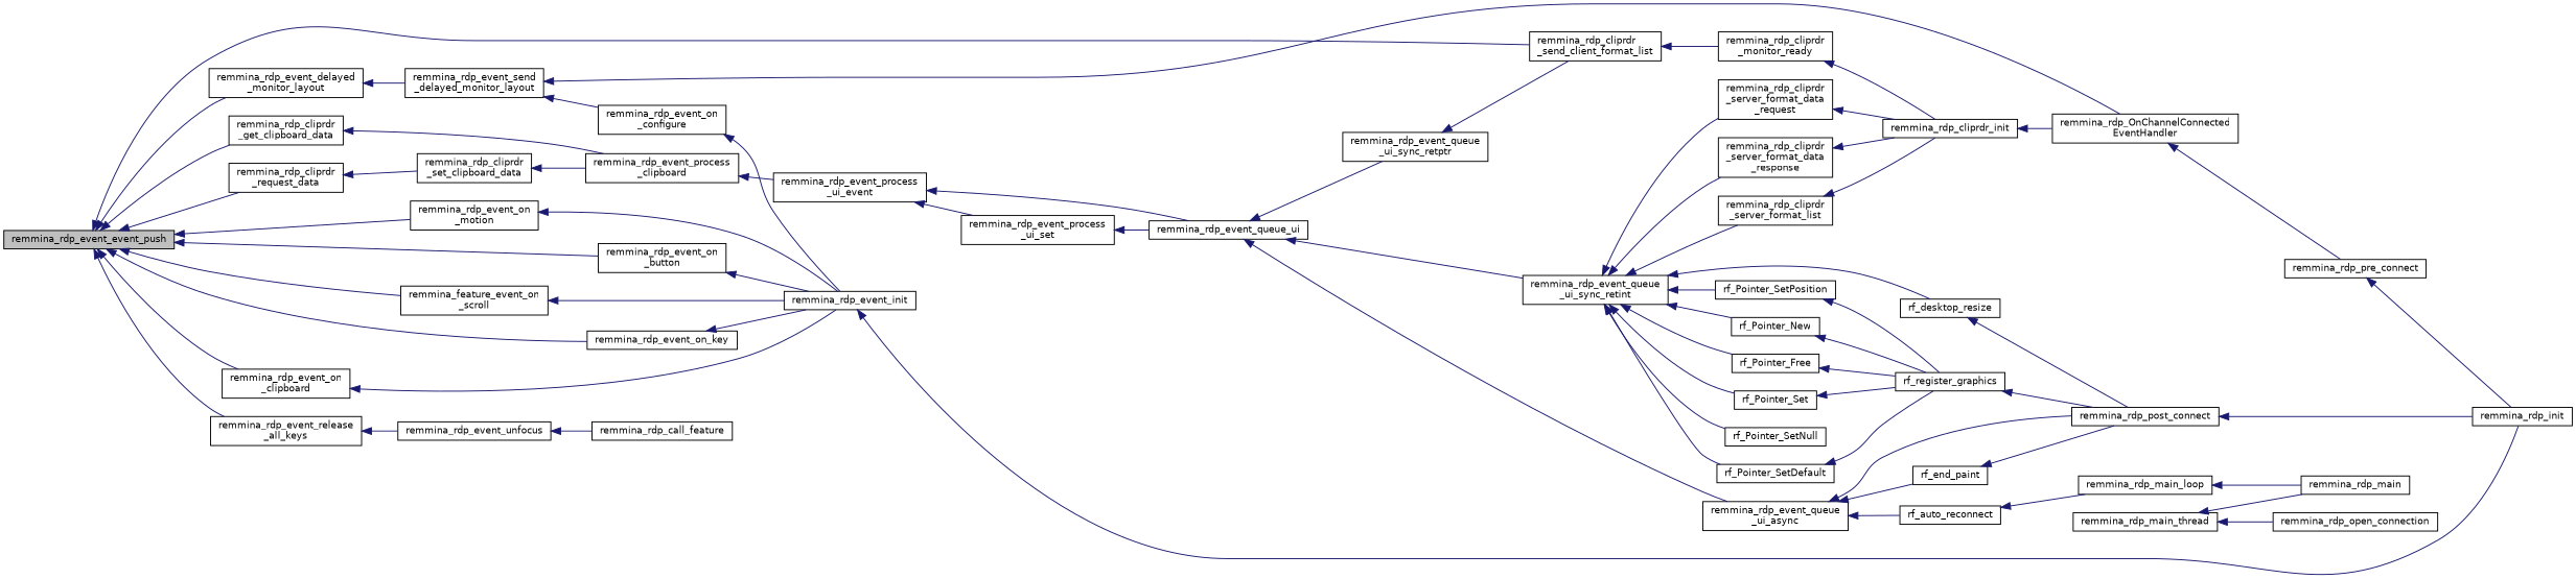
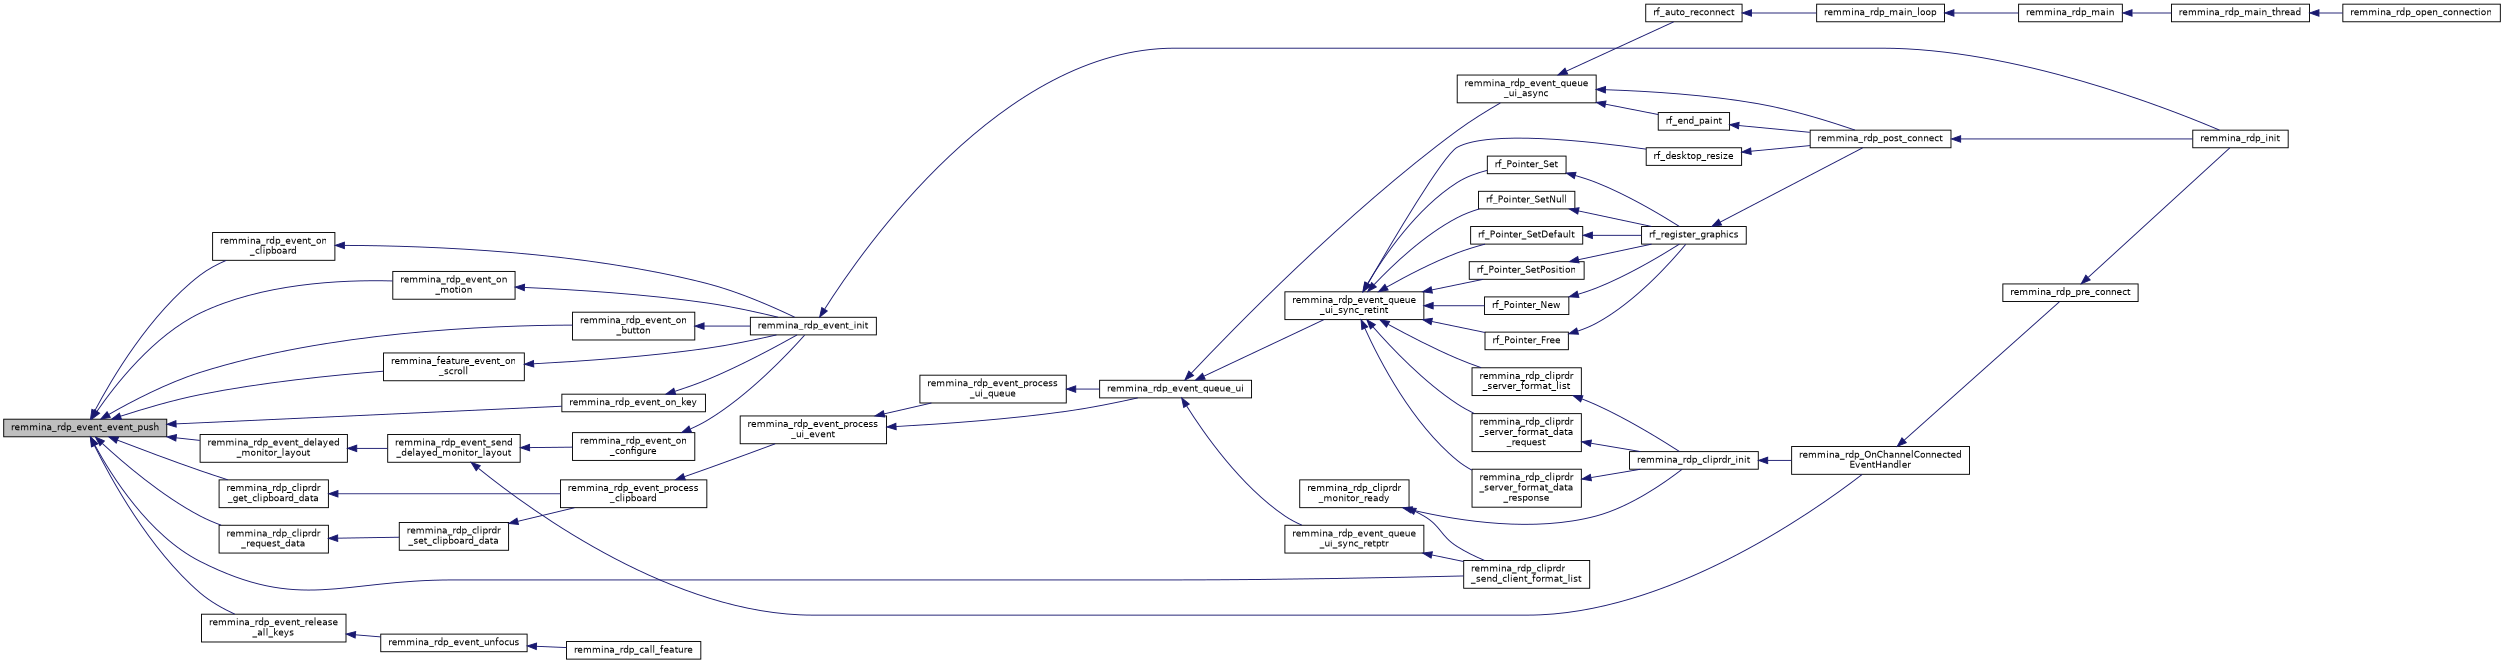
  digraph {
    rankdir=LR
    node [color=black fillcolor=white fontname=Helvetica fontsize=10 shape=record style=filled]
    edge [color=midnightblue dir=back fontname=Helvetica fontsize=10 labelfontname=Helvetica labelfontsize=10 style=solid]
    n1 [fillcolor=grey75 fontcolor=black height=0.2 label=remmina_rdp_event_event_push width=0.4]
    n2 [height=0.2 label="remmina_rdp_cliprdr\l_send_client_format_list" width=0.4]
    n3 [height=0.2 label="remmina_rdp_cliprdr\l_request_data" width=0.4]
    n4 [height=0.2 label="remmina_rdp_cliprdr\l_get_clipboard_data" width=0.4]
    n5 [height=0.2 label="remmina_rdp_event_release\l_all_keys" width=0.4]
    n6 [height=0.2 label="remmina_rdp_event_delayed\l_monitor_layout" width=0.4]
    n7 [height=0.2 label="remmina_rdp_event_on\l_motion" width=0.4]
    n8 [height=0.2 label="remmina_rdp_event_on\l_button" width=0.4]
    n9 [height=0.2 label="remmina_feature_event_on\l_scroll" width=0.4]
    n10 [height=0.2 label=remmina_rdp_event_on_key width=0.4]
    n11 [height=0.2 label="remmina_rdp_event_on\l_clipboard" width=0.4]
    n12 [height=0.2 label="remmina_rdp_cliprdr\l_monitor_ready" width=0.4]
    n13 [height=0.2 label="remmina_rdp_cliprdr\l_set_clipboard_data" width=0.4]
    n14 [height=0.2 label="remmina_rdp_event_process\l_clipboard" width=0.4]
    n15 [height=0.2 label=remmina_rdp_event_unfocus width=0.4]
    n16 [height=0.2 label="remmina_rdp_event_send\l_delayed_monitor_layout" width=0.4]
    n17 [height=0.2 label=remmina_rdp_event_init width=0.4]
    n18 [height=0.2 label=remmina_rdp_cliprdr_init width=0.4]
    n19 [height=0.2 label="remmina_rdp_OnChannelConnected\lEventHandler" width=0.4]
    n20 [height=0.2 label=remmina_rdp_pre_connect width=0.4]
    n21 [height=0.2 label=remmina_rdp_init width=0.4]
    n22 [height=0.2 label="remmina_rdp_event_process\l_ui_event" width=0.4]
-   n23 [height=0.2 label="remmina_rdp_event_process\l_ui_set" width=0.4]
+   n23 [height=0.2 label="remmina_rdp_event_process\l_ui_queue" width=0.4]
    n24 [height=0.2 label=remmina_rdp_event_queue_ui width=0.4]
    n25 [height=0.2 label="remmina_rdp_event_queue\l_ui_async" width=0.4]
    n26 [height=0.2 label="remmina_rdp_event_queue\l_ui_sync_retint" width=0.4]
    n27 [height=0.2 label="remmina_rdp_event_queue\l_ui_sync_retptr" width=0.4]
    n28 [height=0.2 label=rf_auto_reconnect width=0.4]
    n29 [height=0.2 label=rf_end_paint width=0.4]
    n30 [height=0.2 label=remmina_rdp_post_connect width=0.4]
    n31 [height=0.2 label="remmina_rdp_cliprdr\l_server_format_list" width=0.4]
    n32 [height=0.2 label="remmina_rdp_cliprdr\l_server_format_data\l_request" width=0.4]
    n33 [height=0.2 label="remmina_rdp_cliprdr\l_server_format_data\l_response" width=0.4]
    n34 [height=0.2 label=rf_Pointer_New width=0.4]
    n35 [height=0.2 label=rf_Pointer_Free width=0.4]
    n36 [height=0.2 label=rf_Pointer_Set width=0.4]
    n37 [height=0.2 label=rf_Pointer_SetNull width=0.4]
    n38 [height=0.2 label=rf_Pointer_SetDefault width=0.4]
    n39 [height=0.2 label=rf_Pointer_SetPosition width=0.4]
    n40 [height=0.2 label=rf_desktop_resize width=0.4]
    n41 [height=0.2 label=remmina_rdp_main_loop width=0.4]
    n42 [height=0.2 label=remmina_rdp_main width=0.4]
    n43 [height=0.2 label=remmina_rdp_main_thread width=0.4]
    n44 [height=0.2 label=remmina_rdp_open_connection width=0.4]
    n45 [height=0.2 label=rf_register_graphics width=0.4]
    n46 [height=0.2 label=remmina_rdp_call_feature width=0.4]
    n47 [height=0.2 label="remmina_rdp_event_on\l_configure" width=0.4]
    n1 -> n2
    n1 -> n3
    n1 -> n4
    n1 -> n5
    n1 -> n6
    n1 -> n7
    n1 -> n8
    n1 -> n9
    n1 -> n10
    n1 -> n11
-   n2 -> n12
+   n12 -> n2
    n3 -> n13
    n4 -> n14
    n5 -> n15
    n6 -> n16
    n7 -> n17
    n8 -> n17
    n9 -> n17
    n10 -> n17
    n11 -> n17
    n12 -> n18
    n13 -> n14
    n14 -> n22
    n15 -> n46
    n16 -> n19
    n16 -> n47
    n17 -> n21
    n18 -> n19
    n19 -> n20
    n20 -> n21
    n22 -> n23
    n22 -> n24
    n23 -> n24
    n24 -> n25
    n24 -> n26
    n24 -> n27
    n25 -> n28
    n25 -> n29
    n25 -> n30
    n26 -> n31
    n26 -> n32
    n26 -> n33
    n26 -> n34
    n26 -> n35
    n26 -> n36
    n26 -> n37
    n26 -> n38
    n26 -> n39
    n26 -> n40
    n27 -> n2
    n28 -> n41
    n29 -> n30
    n30 -> n21
    n31 -> n18
    n32 -> n18
    n33 -> n18
    n34 -> n45
    n35 -> n45
    n36 -> n45
+   n37 -> n45
    n38 -> n45
    n39 -> n45
    n40 -> n30
    n41 -> n42
-   n43 -> n42
+   n42 -> n43
    n43 -> n44
    n45 -> n30
    n47 -> n17
  }
